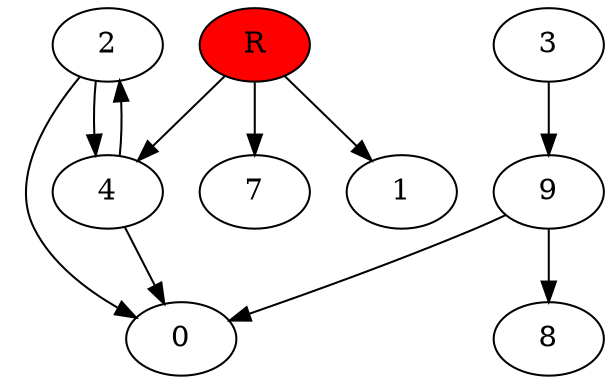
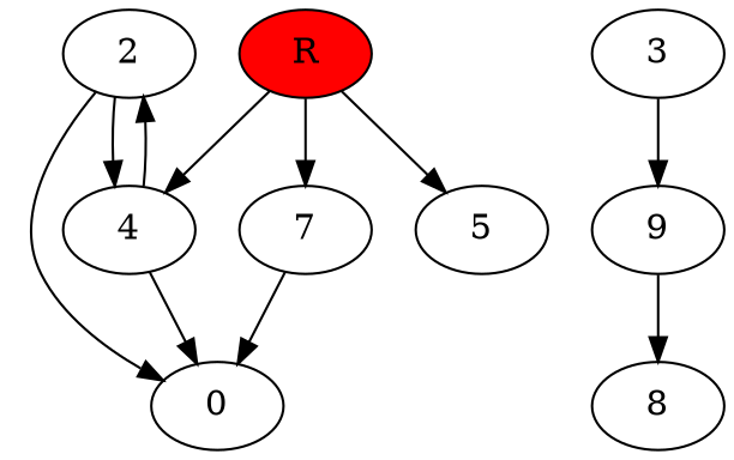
  digraph {
    n1 [label=0]
    2
    4
    3
    9
    8
    7
    R [fillcolor="#ff0000" style=filled]
-   5 [label=1]
+   5
    2 -> n1
    2 -> 4
    4 -> n1
    4 -> 2
    3 -> 9
    9 -> 8
-   9 -> n1
+   7 -> n1
    R -> 4
    R -> 7
    R -> 5
  }
